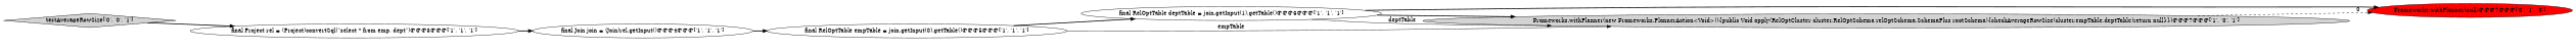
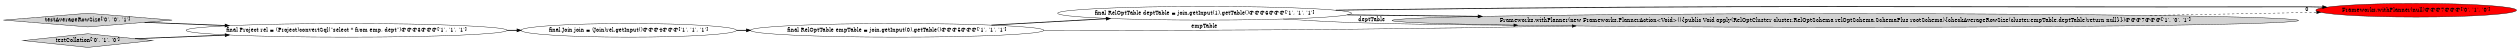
  digraph {
    rankdir=LR
    node [fillcolor=white shape=ellipse style=filled]
    edge [style=bold]
    n1 [label="final Project rel = (Project)convertSql(\"select * from emp, dept\")@@@3@@@['1', '1', '1']"]
    n2 [label="final Join join = (Join)rel.getInput()@@@4@@@['1', '1', '1']"]
    n3 [label="final RelOptTable deptTable = join.getInput(1).getTable()@@@6@@@['1', '1', '1']"]
    n4 [fillcolor=lightgray label="Frameworks.withPlanner(new Frameworks.PlannerAction<Void>(){public Void apply(RelOptCluster cluster,RelOptSchema relOptSchema,SchemaPlus rootSchema){checkAverageRowSize(cluster,empTable,deptTable)return null}})@@@7@@@['1', '0', '1']"]
    n5 [fillcolor=red label="Frameworks.withPlanner(null)@@@7@@@['0', '1', '0']"]
    n6 [label="final RelOptTable empTable = join.getInput(0).getTable()@@@5@@@['1', '1', '1']"]
    n7 [fillcolor=lightgray label="testAverageRowSize['0', '0', '1']" shape=diamond]
+   n8 [fillcolor=lightgray label="testCollation['0', '1', '0']" shape=diamond]
    n1 -> n2
    n2 -> n6
    n3 -> n4
    n3 -> n4 [label=deptTable style=solid]
    n3 -> n5
    n4 -> n5 [label=0 style=dashed]
    n6 -> n3
    n6 -> n4 [label=empTable style=solid]
    n7 -> n1
+   n8 -> n1
  }
